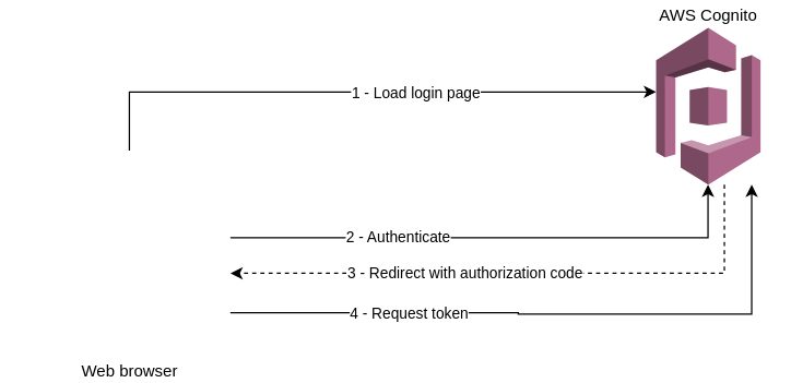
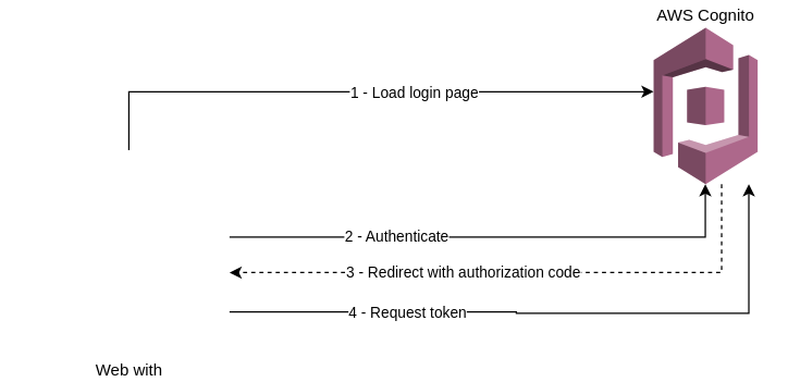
  <mxCell id="0" />
  <mxCell id="1" parent="0" />
  <mxCell id="2" style="edgeStyle=orthogonalEdgeStyle;rounded=0;orthogonalLoop=1;jettySize=auto;html=1;exitX=0.5;exitY=0;exitDx=0;exitDy=0;" edge="1" parent="1" source="8" target="11"><mxGeometry relative="1" as="geometry"><mxPoint x="440" y="105.034" as="targetPoint" /><Array as="points"><mxPoint x="94" y="67" /></Array></mxGeometry></mxCell>
  <mxCell id="3" value="1 - Load login page" style="edgeLabel;html=1;align=center;verticalAlign=middle;resizable=0;points=[];" vertex="1" connectable="0" parent="2"><mxGeometry x="0.115" y="-3" relative="1" as="geometry"><mxPoint x="13" y="-3" as="offset" /></mxGeometry></mxCell>
  <mxCell id="4" style="edgeStyle=orthogonalEdgeStyle;rounded=0;orthogonalLoop=1;jettySize=auto;html=1;" edge="1" parent="1" source="8" target="11"><mxGeometry relative="1" as="geometry"><mxPoint x="410" y="140" as="targetPoint" /><Array as="points"><mxPoint x="518" y="174" /></Array></mxGeometry></mxCell>
  <mxCell id="5" value="2 - Authenticate" style="edgeLabel;html=1;align=center;verticalAlign=middle;resizable=0;points=[];" vertex="1" connectable="0" parent="4"><mxGeometry x="-0.374" y="1" relative="1" as="geometry"><mxPoint as="offset" /></mxGeometry></mxCell>
  <mxCell id="6" style="edgeStyle=orthogonalEdgeStyle;rounded=0;orthogonalLoop=1;jettySize=auto;html=1;" edge="1" parent="1" source="8" target="11"><mxGeometry relative="1" as="geometry"><mxPoint x="550" y="120" as="targetPoint" /><Array as="points"><mxPoint x="379" y="229" /><mxPoint x="379" y="230" /><mxPoint x="550" y="230" /></Array></mxGeometry></mxCell>
  <mxCell id="7" value="4 - Request token" style="edgeLabel;html=1;align=center;verticalAlign=middle;resizable=0;points=[];" vertex="1" connectable="0" parent="6"><mxGeometry x="-0.483" relative="1" as="geometry"><mxPoint x="6" as="offset" /></mxGeometry></mxCell>
- <mxCell id="8" value="Web browser" style="shape=image;html=1;verticalAlign=top;verticalLabelPosition=bottom;labelBackgroundColor=#ffffff;imageAspect=0;aspect=fixed;image=https://cdn4.iconfinder.com/data/icons/essentials-72/24/004_-_Website-128.png" vertex="1" parent="1"><mxGeometry x="20" y="110" width="148" height="148" as="geometry" /></mxCell>
+ <mxCell id="8" value="Web with" style="shape=image;html=1;verticalAlign=top;verticalLabelPosition=bottom;labelBackgroundColor=#ffffff;imageAspect=0;aspect=fixed;image=https://cdn4.iconfinder.com/data/icons/essentials-72/24/004_-_Website-128.png" vertex="1" parent="1"><mxGeometry x="20" y="110" width="148" height="148" as="geometry" /></mxCell>
  <mxCell id="9" style="edgeStyle=orthogonalEdgeStyle;rounded=0;orthogonalLoop=1;jettySize=auto;html=1;dashed=1;" edge="1" parent="1" source="11" target="8"><mxGeometry relative="1" as="geometry"><Array as="points"><mxPoint x="530" y="200" /></Array></mxGeometry></mxCell>
  <mxCell id="10" value="3 - Redirect with authorization code" style="edgeLabel;html=1;align=center;verticalAlign=middle;resizable=0;points=[];" vertex="1" connectable="0" parent="9"><mxGeometry x="0.475" relative="1" as="geometry"><mxPoint x="59" y="-1" as="offset" /></mxGeometry></mxCell>
  <mxCell id="11" value="AWS Cognito" style="outlineConnect=0;dashed=0;verticalLabelPosition=top;verticalAlign=bottom;align=center;html=1;shape=mxgraph.aws3.cognito;fillColor=#AD688B;gradientColor=none;labelPosition=center;" vertex="1" parent="1"><mxGeometry x="480" y="20" width="76.5" height="115" as="geometry" /></mxCell>
